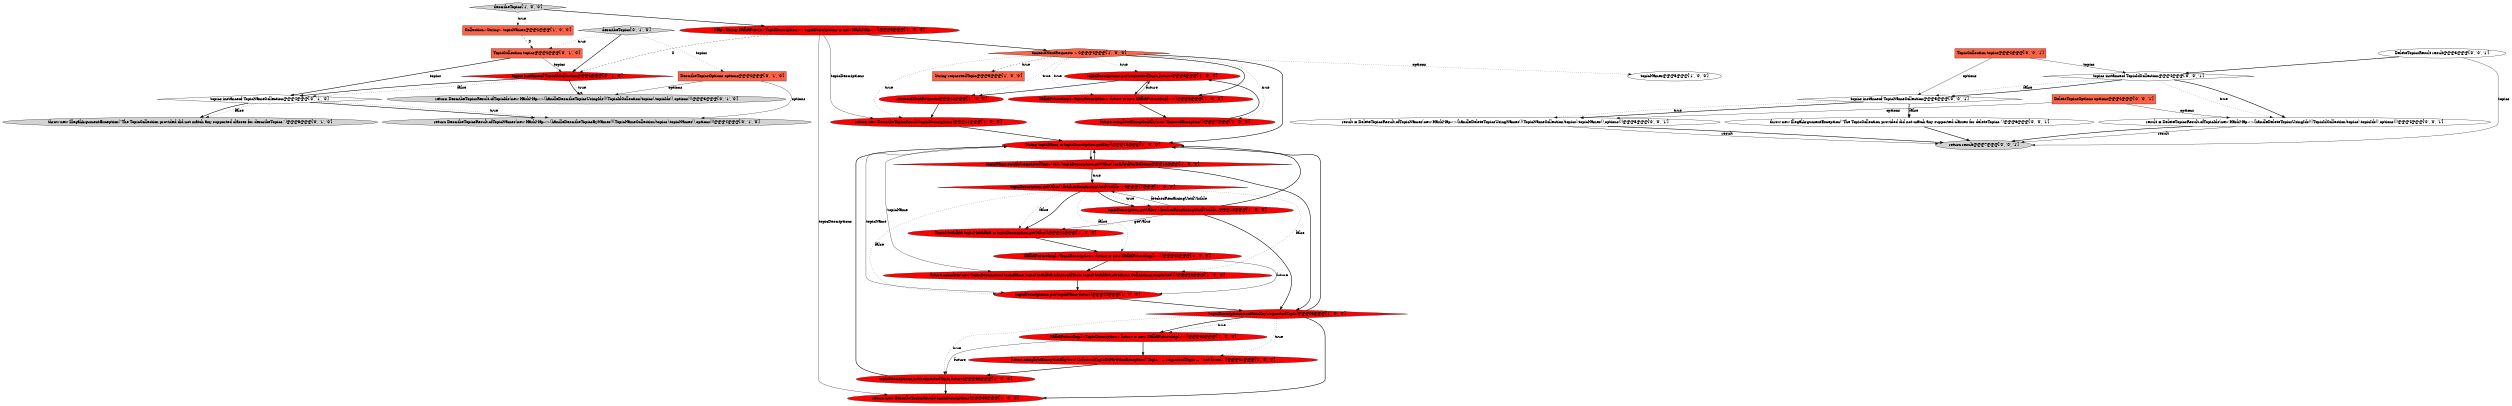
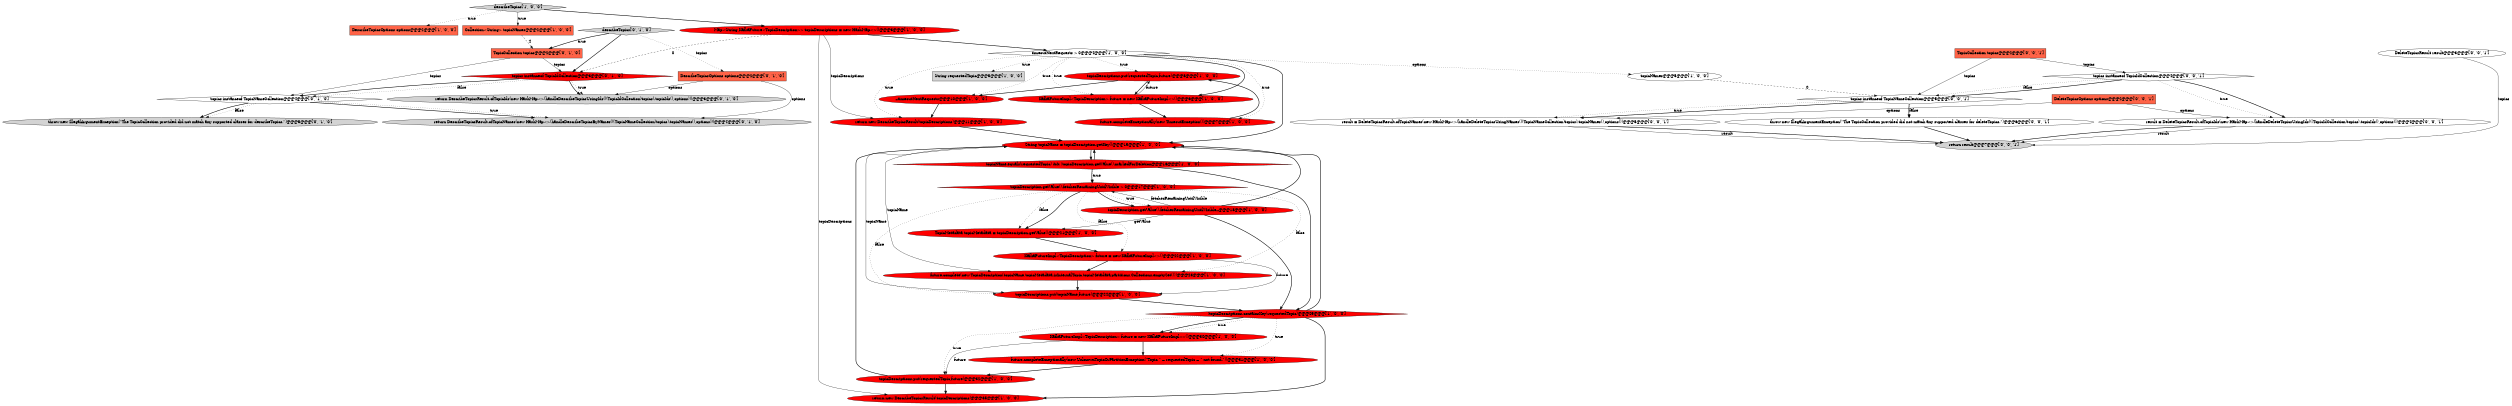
  digraph {
    node [fillcolor=red shape=ellipse style=filled]
    edge [style=bold]
    n1 [label="topicDescriptions.put(requestedTopic,future)@@@8@@@['1', '0', '0']"]
    n2 [label="--timeoutNextRequests@@@10@@@['1', '0', '0']"]
    n3 [label="KafkaFutureImpl<TopicDescription> future = new KafkaFutureImpl<>()@@@6@@@['1', '0', '0']"]
    n4 [label="return new DescribeTopicsResult(topicDescriptions)@@@11@@@['1', '0', '0']"]
    n5 [label="future.completeExceptionally(new TimeoutException())@@@7@@@['1', '0', '0']"]
    n6 [fillcolor=lightgray label="return DescribeTopicsResult.ofTopicNames(new HashMap<>(handleDescribeTopicsByNames(((TopicNameCollection)topics).topicNames(),options)))@@@4@@@['0', '1', '0']"]
    n7 [fillcolor=white label="DeleteTopicsResult result@@@3@@@['0', '0', '1']"]
    n8 [fillcolor=lightgray label="return result@@@7@@@['0', '0', '1']"]
    n9 [fillcolor=white label="topics instanceof TopicIdCollection@@@4@@@['0', '0', '1']" shape=diamond]
    n10 [fillcolor=tomato label="DeleteTopicsOptions options@@@2@@@['0', '0', '1']" shape=box]
    n11 [fillcolor=white label="result = DeleteTopicsResult.ofTopicNames(new HashMap<>(handleDeleteTopicsUsingNames(((TopicNameCollection)topics).topicNames(),options)))@@@5@@@['0', '0', '1']"]
    n12 [fillcolor=white label="result = DeleteTopicsResult.ofTopicIds(new HashMap<>(handleDeleteTopicsUsingIds(((TopicIdCollection)topics).topicIds(),options)))@@@4@@@['0', '0', '1']"]
    n13 [fillcolor=tomato label="TopicCollection topics@@@2@@@['0', '0', '1']" shape=box]
    n14 [fillcolor=white label="topics instanceof TopicNameCollection@@@5@@@['0', '0', '1']" shape=diamond]
    n15 [fillcolor=white label="throw new IllegalArgumentException(\"The TopicCollection provided did not match any supported classes for deleteTopics.\")@@@6@@@['0', '0', '1']"]
    n16 [fillcolor=lightgray label="return DescribeTopicsResult.ofTopicIds(new HashMap<>(handleDescribeTopicsUsingIds(((TopicIdCollection)topics).topicIds(),options)))@@@3@@@['0', '1', '0']"]
    n17 [fillcolor=tomato label="TopicCollection topics@@@2@@@['0', '1', '0']" shape=box]
    n18 [label="topics instanceof TopicIdCollection@@@3@@@['0', '1', '0']" shape=diamond]
    n19 [fillcolor=white label="topics instanceof TopicNameCollection@@@4@@@['0', '1', '0']" shape=diamond]
    n20 [fillcolor=lightgray label="throw new IllegalArgumentException(\"The TopicCollection provided did not match any supported classes for describeTopics.\")@@@5@@@['0', '1', '0']"]
    n21 [label="!topicDescriptions.containsKey(requestedTopic)@@@29@@@['1', '0', '0']" shape=diamond]
    n22 [label="future.completeExceptionally(new UnknownTopicOrPartitionException(\"Topic \" + requestedTopic + \" not found.\"))@@@31@@@['1', '0', '0']"]
    n23 [label="return new DescribeTopicsResult(topicDescriptions)@@@35@@@['1', '0', '0']"]
    n24 [label="topicDescriptions.put(requestedTopic,future)@@@32@@@['1', '0', '0']"]
    n25 [label="String topicName = topicDescription.getKey()@@@15@@@['1', '0', '0']"]
    n26 [label="KafkaFutureImpl<TopicDescription> future = new KafkaFutureImpl<>()@@@30@@@['1', '0', '0']"]
    n27 [label="topicName.equals(requestedTopic) && !topicDescription.getValue().markedForDeletion@@@16@@@['1', '0', '0']" shape=diamond]
    n28 [label="topicDescriptions.put(topicName,future)@@@24@@@['1', '0', '0']"]
    n29 [label="future.complete(new TopicDescription(topicName,topicMetadata.isInternalTopic,topicMetadata.partitions,Collections.emptySet()))@@@23@@@['1', '0', '0']"]
    n30 [fillcolor=tomato label="DescribeTopicsOptions options@@@2@@@['0', '1', '0']" shape=box]
    n31 [label="topicDescription.getValue().fetchesRemainingUntilVisible--@@@18@@@['1', '0', '0']"]
    n32 [label="TopicMetadata topicMetadata = topicDescription.getValue()@@@21@@@['1', '0', '0']"]
    n33 [label="topicDescription.getValue().fetchesRemainingUntilVisible > 0@@@17@@@['1', '0', '0']" shape=diamond]
    n34 [label="KafkaFutureImpl<TopicDescription> future = new KafkaFutureImpl<>()@@@22@@@['1', '0', '0']"]
+   n35 [fillcolor=tomato label="DescribeTopicsOptions options@@@2@@@['1', '0', '0']" shape=box]
    n36 [fillcolor=tomato label="Collection<String> topicNames@@@2@@@['1', '0', '0']" shape=box]
    n37 [fillcolor=lightgray label="describeTopics['0', '1', '0']" shape=diamond]
    n38 [fillcolor=white label="topicNames@@@5@@@['1', '0', '0']"]
    n39 [label="Map<String,KafkaFuture<TopicDescription>> topicDescriptions = new HashMap<>()@@@3@@@['1', '0', '0']"]
-   n40 [fillcolor=tomato label="timeoutNextRequests > 0@@@4@@@['1', '0', '0']" shape=diamond]
-   n41 [fillcolor=tomato label="String requestedTopic@@@5@@@['1', '0', '0']" shape=box]
+   n40 [fillcolor=white label="timeoutNextRequests > 0@@@4@@@['1', '0', '0']" shape=diamond]
+   n41 [fillcolor=lightgray label="String requestedTopic@@@5@@@['1', '0', '0']" shape=box]
    n42 [fillcolor=lightgray label="describeTopics['1', '0', '0']" shape=diamond]
    n1 -> n2
    n1 -> n3
    n2 -> n4
    n3 -> n1 [label=future style=solid]
    n3 -> n5
    n4 -> n25
    n5 -> n1
    n7 -> n8 [label=topics style=solid]
-   n7 -> n9
    n9 -> n12
    n9 -> n12 [label=true style=dotted]
    n9 -> n14
    n9 -> n14 [label=false style=dotted]
    n10 -> n11 [label=options style=solid]
    n10 -> n12 [label=options style=solid]
    n11 -> n8 [label=result style=solid]
    n11 -> n8
    n12 -> n8
    n12 -> n8 [label=result style=solid]
    n13 -> n9 [label=topics style=solid]
-   n13 -> n14 [label=options style=solid]
+   n13 -> n14 [label=topics style=solid]
    n14 -> n11
    n14 -> n11 [label=true style=dotted]
    n14 -> n15 [label=false style=dotted]
    n14 -> n15
    n15 -> n8
    n17 -> n18 [label=topics style=solid]
-   n17 -> n19 [label=topics]
+   n17 -> n19 [label=topics style=solid]
    n18 -> n16 [label=true style=dotted]
    n18 -> n16
    n18 -> n19 [label=false style=dotted]
    n18 -> n19
    n19 -> n6
    n19 -> n6 [label=true style=dotted]
    n19 -> n20 [label=false style=dotted]
    n19 -> n20
    n21 -> n22 [label=true style=dotted]
    n21 -> n23
    n21 -> n24 [label=true style=dotted]
    n21 -> n25
    n21 -> n26 [label=true style=dotted]
    n21 -> n26
    n22 -> n24
    n24 -> n23
    n24 -> n25
    n25 -> n27
    n25 -> n28 [label=topicName style=solid]
    n25 -> n29 [label=topicName style=solid]
    n26 -> n22
    n26 -> n24 [label=future style=solid]
    n27 -> n21
    n27 -> n25
    n27 -> n33
    n27 -> n33 [label=true style=dotted]
    n28 -> n21
    n29 -> n28
    n30 -> n6 [label=options style=solid]
    n30 -> n16 [label=options style=solid]
    n31 -> n21
    n31 -> n25
    n31 -> n32 [label=getValue style=solid]
    n31 -> n33 [label=fetchesRemainingUntilVisible style=solid]
    n32 -> n34
    n33 -> n28 [label=false style=dotted]
    n33 -> n29 [label=false style=dotted]
    n33 -> n31 [label=true style=dotted]
    n33 -> n31
    n33 -> n32 [label=false style=dotted]
    n33 -> n32
    n33 -> n34 [label=false style=dotted]
    n34 -> n28 [label=future style=solid]
    n34 -> n29
-   n36 -> n17 [label=0 style=dashed]
-   n37 -> n17 [label=true style=dotted]
+   n36 -> n17 [label=4 style=dashed]
+   n37 -> n17 [label=true]
    n37 -> n18
    n37 -> n30 [label=topics style=dotted]
+   n38 -> n14 [label=0 style=dashed]
    n39 -> n4 [label=topicDescriptions style=solid]
    n39 -> n18 [label=0 style=dashed]
    n39 -> n23 [label=topicDescriptions style=solid]
    n39 -> n40
    n40 -> n1 [label=true style=dotted]
    n40 -> n2 [label=true style=dotted]
    n40 -> n3 [label=true style=dotted]
    n40 -> n3
    n40 -> n4 [label=true style=dotted]
    n40 -> n5 [label=true style=dotted]
    n40 -> n25
    n40 -> n38 [label=options style=dotted]
-   n40 -> n41 [label=true style=dashed]
-   n42 -> n36 [label=true style=dotted]
+   n40 -> n41 [label=true style=dotted]
+   n42 -> n35 [label=true style=dotted]
+   n42 -> n36 [label=true style=solid]
    n42 -> n39
  }
